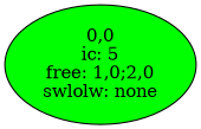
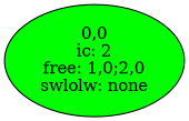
  digraph {
    compound=true
-   n1 [fillcolor=green label="0,0\nic: 5\nfree: 1,0;2,0\nswlolw: none" style=filled]
+   n1 [fillcolor=green label="0,0\nic: 2\nfree: 1,0;2,0\nswlolw: none" style=filled]
  }
